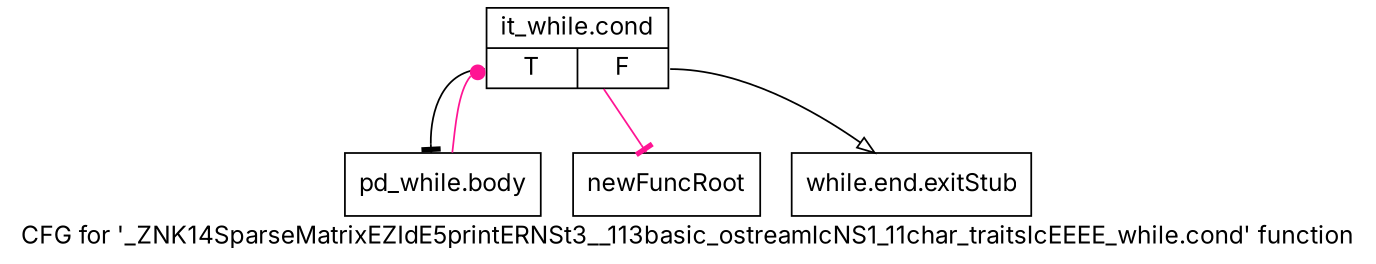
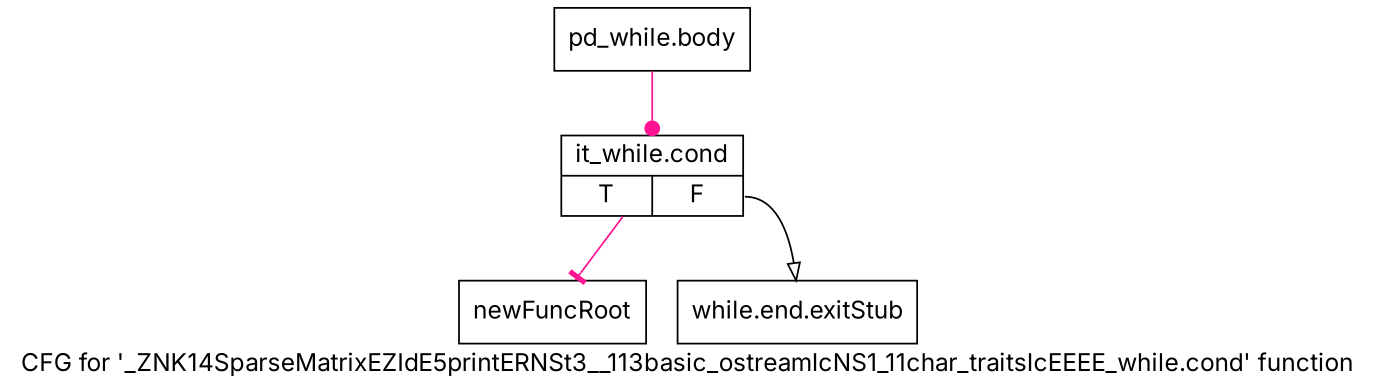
  digraph {
    fontname=Inter
    label="CFG for '_ZNK14SparseMatrixEZIdE5printERNSt3__113basic_ostreamIcNS1_11char_traitsIcEEEE_while.cond' function"
    node [fontname=Inter shape=record]
    edge [arrowhead=tee color=deeppink fontname=Inter]
    n1 [label="{newFuncRoot}"]
    n2 [label="{it_while.cond|{<s0>T|<s1>F}}"]
    n3 [label="{while.end.exitStub}"]
    n4 [label="{pd_while.body}"]
    n2 -> n1
    n2 -> n3 [arrowhead=onormal color=black tailport=s1]
-   n2 -> n4 [color=black tailport=s0]
    n4 -> n2 [arrowhead=dot]
  }
